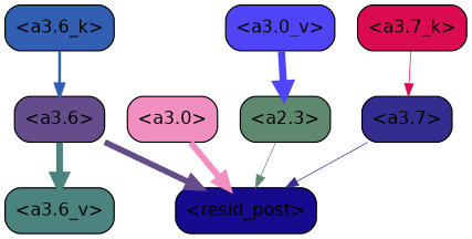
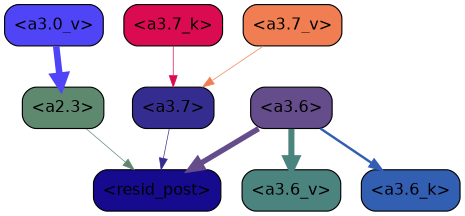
  strict digraph {
    splines=true
    node [color=black fontname=Helvetica shape=box style="filled, rounded"]
    edge [penwidth=0.6]
    "<a3.7>" [fillcolor="#352c8f"]
    "<resid_post>" [fillcolor="#160a8e"]
    "<a3.6>" [fillcolor="#654c8a"]
    "<a3.6_v>" [fillcolor="#4b847e"]
-   "<a3.0>" [fillcolor="#f18fc1"]
    "<a2.3>" [fillcolor="#5f896e"]
    "<a3.7_k>" [fillcolor="#db0b52"]
    "<a3.6_k>" [fillcolor="#335fb3"]
+   "<a3.7_v>" [fillcolor="#f07e52"]
    "<a3.0_v>" [fillcolor="#5044f7"]
    "<a3.7>" -> "<resid_post>" [color="#352c8f"]
    "<a3.6>" -> "<resid_post>" [color="#654c8a" penwidth=4.749041676521301]
    "<a3.6>" -> "<a3.6_v>" [color="#4b847e" penwidth=5.297133803367615]
-   "<a3.0>" -> "<resid_post>" [color="#f18fc1" penwidth=5.004215121269226]
    "<a2.3>" -> "<resid_post>" [color="#5f896e"]
    "<a3.7_k>" -> "<a3.7>" [color="#db0b52"]
-   "<a3.6_k>" -> "<a3.6>" [color="#335fb3" penwidth=2.13908451795578]
+   "<a3.6>" -> "<a3.6_k>" [color="#335fb3" penwidth=2.13908451795578]
+   "<a3.7_v>" -> "<a3.7>" [color="#f07e52"]
    "<a3.0_v>" -> "<a2.3>" [color="#5044f7" penwidth=5.680712580680847]
  }
